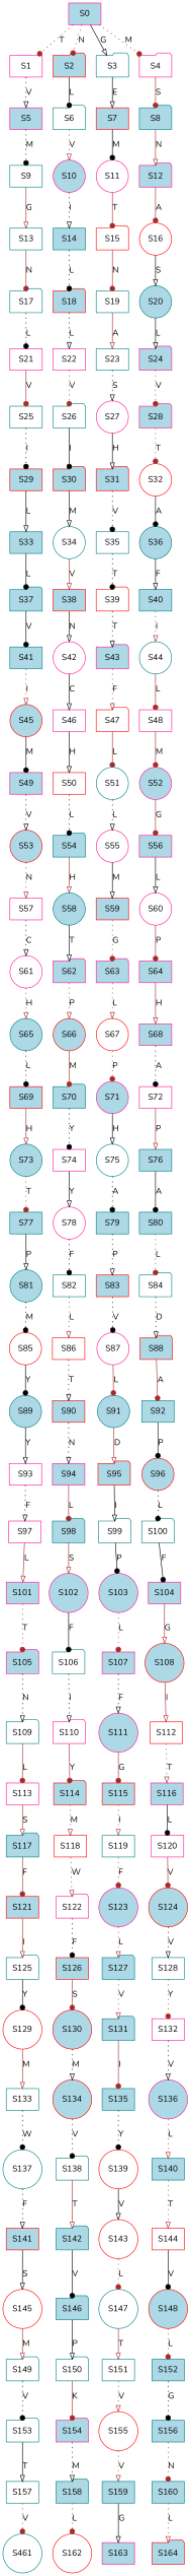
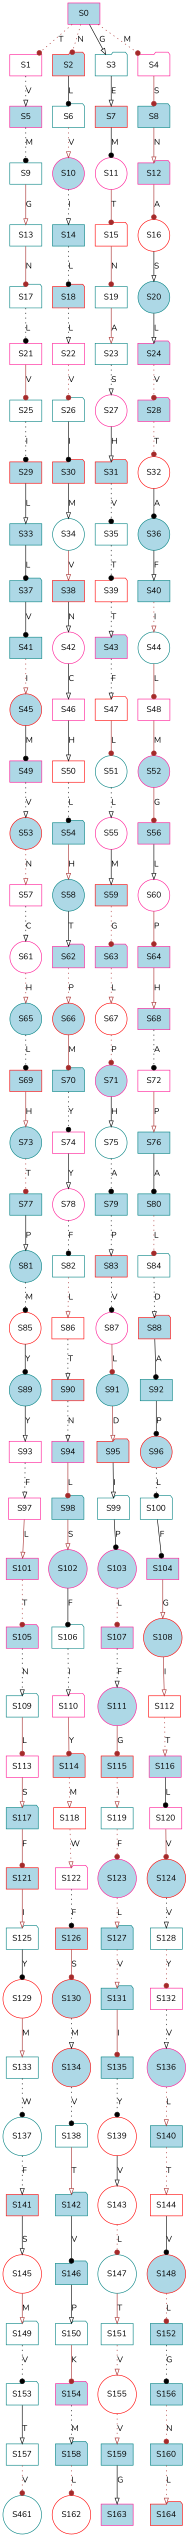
  strict digraph {
    fontname=Nunito
    node [color=teal fillcolor=lightblue fontname=Nunito shape=box style=filled]
    edge [arrowhead=onormal color=black fontname=Nunito style=solid]
    S0 [color=deeppink]
    S1 [color=deeppink fillcolor=white]
    S2 [color=red shape=folder]
    S3 [fillcolor=white shape=folder]
    S4 [color=deeppink fillcolor=white shape=folder]
    S5 [color=deeppink]
    S6 [fillcolor=white shape=folder]
    S7 [color=red]
    S8 [shape=folder]
    S9 [fillcolor=white]
    S10 [color=deeppink shape=circle]
    S11 [color=deeppink fillcolor=white shape=circle]
    S12 [color=deeppink shape=folder]
    S13 [fillcolor=white]
    S14
    S15 [color=red fillcolor=white shape=folder]
    S16 [color=red fillcolor=white shape=circle]
    S17 [fillcolor=white shape=folder]
    S18 [color=red shape=folder]
    S19 [fillcolor=white]
    S20 [shape=circle]
    S21 [color=deeppink fillcolor=white]
    S22 [color=deeppink fillcolor=white]
    S23 [fillcolor=white]
    S24 [color=deeppink shape=folder]
    S25 [fillcolor=white]
    S26 [fillcolor=white shape=folder]
    S27 [color=deeppink fillcolor=white shape=circle]
    S28 [color=deeppink shape=folder]
    S29 [color=red]
    S30 [color=red shape=folder]
    S31 [color=red shape=folder]
    S32 [color=red fillcolor=white shape=circle]
    S33
    S34 [fillcolor=white shape=circle]
    S35 [fillcolor=white]
    S36 [shape=circle]
    S37 [shape=folder]
    S38 [color=red]
    S39 [color=red fillcolor=white shape=folder]
    S40
    S41
    S42 [color=deeppink fillcolor=white shape=circle]
    S43 [color=deeppink shape=folder]
    S44 [fillcolor=white shape=circle]
    S45 [color=red shape=circle]
    S46 [color=deeppink fillcolor=white]
    S47 [color=red fillcolor=white shape=folder]
    S48 [color=deeppink fillcolor=white]
    S49 [color=deeppink]
    S50 [color=red fillcolor=white]
    S51 [fillcolor=white shape=circle]
    S52 [color=deeppink shape=circle]
    S53 [color=red shape=circle]
    S54 [shape=folder]
    S55 [color=deeppink fillcolor=white shape=circle]
    S56 [color=deeppink]
    S57 [color=deeppink fillcolor=white]
    S58 [shape=circle]
    S59 [color=red]
    S60 [color=deeppink fillcolor=white shape=circle]
    S61 [color=deeppink fillcolor=white shape=circle]
    S62 [color=deeppink shape=folder]
    S63 [color=deeppink shape=folder]
    S64 [color=deeppink]
    S65 [shape=circle]
    S66 [color=red shape=circle]
    S67 [color=red fillcolor=white shape=circle]
    S68 [color=deeppink]
    S69 [color=red]
    S70 [shape=folder]
    S71 [color=deeppink shape=circle]
    S72 [color=deeppink fillcolor=white]
    S73 [shape=circle]
    S74 [color=deeppink fillcolor=white]
    S75 [fillcolor=white shape=circle]
    S76
    S77
    S78 [color=deeppink fillcolor=white shape=circle]
    S79
    S80
    S81 [shape=circle]
    S82 [fillcolor=white]
    S83 [color=red]
    S84 [fillcolor=white shape=folder]
    S85 [color=red fillcolor=white shape=circle]
    S86 [color=red fillcolor=white]
    S87 [color=deeppink fillcolor=white shape=circle]
    S88 [color=red shape=folder]
    S89 [shape=circle]
    S90 [color=red]
    S91 [shape=circle]
    S92
    S93 [color=deeppink fillcolor=white]
    S94 [color=deeppink]
    S95 [color=red shape=folder]
    S96 [color=red shape=circle]
    S97 [color=deeppink fillcolor=white]
    S98 [shape=folder]
    S99 [fillcolor=white shape=folder]
    S100 [fillcolor=white shape=folder]
    S101 [color=deeppink]
    S102 [color=deeppink shape=circle]
    S103 [color=deeppink shape=circle]
    S104 [color=deeppink]
    S105 [color=deeppink shape=folder]
    S106 [fillcolor=white shape=folder]
    S107 [color=deeppink]
    S108 [color=red shape=circle]
    S109 [fillcolor=white shape=folder]
    S110 [color=deeppink fillcolor=white shape=folder]
    S111 [color=deeppink shape=circle]
    S112 [color=red fillcolor=white]
    S113 [color=deeppink fillcolor=white]
    S114 [color=red shape=folder]
    S115 [color=red]
    S116 [color=deeppink]
    S117 [shape=folder]
    S118 [color=red fillcolor=white]
    S119 [fillcolor=white]
    S120 [color=deeppink fillcolor=white]
    S121 [color=red]
    S122 [color=deeppink fillcolor=white shape=folder]
    S123 [color=deeppink shape=circle]
    S124 [color=red shape=circle]
    S125 [fillcolor=white shape=folder]
    S126 [color=red]
    S127 [shape=folder]
    S128 [fillcolor=white]
    S129 [color=red fillcolor=white shape=circle]
    S130 [color=red shape=circle]
    S131 [shape=folder]
    S132 [color=deeppink fillcolor=white]
    S133 [fillcolor=white]
    S134 [color=red shape=circle]
    S135
    S136 [color=deeppink shape=circle]
    S137 [fillcolor=white shape=circle]
    S138 [fillcolor=white shape=folder]
    S139 [color=red fillcolor=white shape=circle]
    S140
    S141 [color=red]
    S142 [shape=folder]
    S143 [color=red fillcolor=white shape=circle]
    S144 [color=red fillcolor=white]
    S145 [color=red fillcolor=white shape=circle]
    S146 [shape=folder]
    S147 [fillcolor=white shape=circle]
    S148 [color=red shape=circle]
    S149 [fillcolor=white shape=folder]
    S150 [fillcolor=white shape=folder]
    S151 [fillcolor=white]
    S152
    S153 [fillcolor=white shape=folder]
    S154 [color=deeppink shape=folder]
    S155 [color=red fillcolor=white shape=circle]
    S156
    S157 [fillcolor=white]
    S158 [shape=folder]
    S159
    S160
    n162 [fillcolor=white label=S461 shape=circle]
    S162 [color=red fillcolor=white shape=circle]
    S163 [color=deeppink]
    S164 [color=red shape=folder]
    S0 -> S1 [arrowhead=dot color=brown label=T style=dotted]
    S0 -> S2 [arrowhead=dot color=brown label=N style=dotted]
    S0 -> S3 [label=G]
    S0 -> S4 [arrowhead=dot color=brown label=M style=dotted]
    S1 -> S5 [label=V style=dotted]
    S2 -> S6 [arrowhead=dot label=L]
    S3 -> S7 [label=E]
    S4 -> S8 [arrowhead=dot color=brown label=S]
    S5 -> S9 [arrowhead=dot label=M style=dotted]
    S6 -> S10 [color=brown label=V style=dotted]
    S7 -> S11 [arrowhead=dot label=M]
    S8 -> S12 [color=brown label=N]
    S9 -> S13 [color=brown label=G]
    S10 -> S14 [label=I style=dotted]
    S11 -> S15 [arrowhead=dot color=brown label=T]
    S12 -> S16 [arrowhead=dot color=brown label=A]
    S13 -> S17 [arrowhead=dot color=brown label=N]
    S14 -> S18 [arrowhead=dot label=L style=dotted]
    S15 -> S19 [arrowhead=dot color=brown label=N]
    S16 -> S20 [label=S]
    S17 -> S21 [arrowhead=dot label=L style=dotted]
    S18 -> S22 [label=L style=dotted]
    S19 -> S23 [color=brown label=A]
    S20 -> S24 [label=L]
    S21 -> S25 [arrowhead=dot color=brown label=V]
    S22 -> S26 [arrowhead=dot color=brown label=V style=dotted]
    S23 -> S27 [label=S style=dotted]
    S24 -> S28 [arrowhead=dot color=brown label=V style=dotted]
    S25 -> S29 [arrowhead=dot label=I style=dotted]
    S26 -> S30 [arrowhead=dot label=I]
    S27 -> S31 [label=H]
    S28 -> S32 [arrowhead=dot color=brown label=T style=dotted]
    S29 -> S33 [label=L]
    S30 -> S34 [label=M]
    S31 -> S35 [arrowhead=dot label=V style=dotted]
    S32 -> S36 [arrowhead=dot label=A]
    S33 -> S37 [arrowhead=dot label=L]
    S34 -> S38 [color=brown label=V]
    S35 -> S39 [arrowhead=dot label=T style=dotted]
    S36 -> S40 [label=F]
    S37 -> S41 [arrowhead=dot label=V]
    S38 -> S42 [label=N]
    S39 -> S43 [label=T style=dotted]
    S40 -> S44 [color=brown label=I style=dotted]
    S41 -> S45 [color=brown label=I style=dotted]
    S42 -> S46 [label=C]
-   S43 -> S47 [color=brown label=F style=dotted]
+   S43 -> S47 [label=F style=dotted]
    S44 -> S48 [arrowhead=dot color=brown label=L]
    S45 -> S49 [arrowhead=dot label=M]
    S46 -> S50 [label=H]
    S47 -> S51 [arrowhead=dot color=brown label=L]
    S48 -> S52 [arrowhead=dot color=brown label=M]
    S49 -> S53 [label=V style=dotted]
    S50 -> S54 [arrowhead=dot label=L style=dotted]
    S51 -> S55 [label=L style=dotted]
    S52 -> S56 [arrowhead=dot color=brown label=G]
    S53 -> S57 [color=brown label=N style=dotted]
    S54 -> S58 [color=brown label=H]
    S55 -> S59 [label=M]
    S56 -> S60 [label=L]
    S57 -> S61 [label=C style=dotted]
    S58 -> S62 [label=T]
    S59 -> S63 [arrowhead=dot color=brown label=G style=dotted]
    S60 -> S64 [arrowhead=dot color=brown label=P]
    S61 -> S65 [color=brown label=H style=dotted]
    S62 -> S66 [color=brown label=P style=dotted]
    S63 -> S67 [color=brown label=L style=dotted]
    S64 -> S68 [color=brown label=H]
    S65 -> S69 [arrowhead=dot label=L style=dotted]
    S66 -> S70 [arrowhead=dot color=brown label=M]
    S67 -> S71 [arrowhead=dot color=brown label=P style=dotted]
    S68 -> S72 [arrowhead=dot label=A style=dotted]
    S69 -> S73 [color=brown label=H]
    S70 -> S74 [arrowhead=dot label=Y style=dotted]
    S71 -> S75 [label=H]
    S72 -> S76 [color=brown label=P]
    S73 -> S77 [arrowhead=dot color=brown label=T style=dotted]
    S74 -> S78 [label=Y]
    S75 -> S79 [arrowhead=dot label=A style=dotted]
    S76 -> S80 [arrowhead=dot label=A]
    S77 -> S81 [label=P]
    S78 -> S82 [arrowhead=dot label=F style=dotted]
    S79 -> S83 [label=P style=dotted]
    S80 -> S84 [arrowhead=dot color=brown label=L style=dotted]
    S81 -> S85 [arrowhead=dot label=M style=dotted]
    S82 -> S86 [color=brown label=L style=dotted]
    S83 -> S87 [arrowhead=dot label=V style=dotted]
    S84 -> S88 [label=D style=dotted]
    S85 -> S89 [arrowhead=dot label=Y]
    S86 -> S90 [label=T style=dotted]
    S87 -> S91 [arrowhead=dot color=brown label=L]
-   S88 -> S92 [arrowhead=dot color=brown label=A]
+   S88 -> S92 [arrowhead=dot label=A]
    S89 -> S93 [label=Y]
    S90 -> S94 [label=N style=dotted]
    S91 -> S95 [color=brown label=D]
    S92 -> S96 [arrowhead=dot label=P]
    S93 -> S97 [label=F style=dotted]
    S94 -> S98 [arrowhead=dot color=brown label=L]
    S95 -> S99 [label=I]
    S96 -> S100 [arrowhead=dot label=L style=dotted]
    S97 -> S101 [color=brown label=L]
    S98 -> S102 [color=brown label=S]
    S99 -> S103 [arrowhead=dot label=P]
    S100 -> S104 [arrowhead=dot label=F]
    S101 -> S105 [arrowhead=dot color=brown label=T style=dotted]
    S102 -> S106 [arrowhead=dot label=F]
    S103 -> S107 [arrowhead=dot color=brown label=L style=dotted]
    S104 -> S108 [color=brown label=G]
    S105 -> S109 [label=N style=dotted]
    S106 -> S110 [label=I style=dotted]
    S107 -> S111 [label=F style=dotted]
    S108 -> S112 [color=brown label=I]
    S109 -> S113 [arrowhead=dot color=brown label=L]
    S110 -> S114 [arrowhead=dot color=brown label=Y]
    S111 -> S115 [arrowhead=dot color=brown label=G]
    S112 -> S116 [color=brown label=T style=dotted]
    S113 -> S117 [color=brown label=S]
    S114 -> S118 [color=brown label=M style=dotted]
    S115 -> S119 [color=brown label=I style=dotted]
    S116 -> S120 [arrowhead=dot label=L]
    S117 -> S121 [arrowhead=dot color=brown label=F]
    S118 -> S122 [color=brown label=W style=dotted]
    S119 -> S123 [arrowhead=dot color=brown label=F style=dotted]
    S120 -> S124 [arrowhead=dot color=brown label=V]
    S121 -> S125 [color=brown label=I]
    S122 -> S126 [arrowhead=dot label=F style=dotted]
    S123 -> S127 [color=brown label=L style=dotted]
    S124 -> S128 [label=V style=dotted]
    S125 -> S129 [arrowhead=dot label=Y]
    S126 -> S130 [arrowhead=dot color=brown label=S]
    S127 -> S131 [color=brown label=V style=dotted]
    S128 -> S132 [arrowhead=dot color=brown label=Y style=dotted]
    S129 -> S133 [color=brown label=M]
    S130 -> S134 [label=M style=dotted]
    S131 -> S135 [arrowhead=dot color=brown label=I]
    S132 -> S136 [label=V style=dotted]
    S133 -> S137 [arrowhead=dot label=W style=dotted]
    S134 -> S138 [arrowhead=dot label=V style=dotted]
    S135 -> S139 [arrowhead=dot label=Y style=dotted]
    S136 -> S140 [color=brown label=L style=dotted]
    S137 -> S141 [label=F style=dotted]
    S138 -> S142 [color=brown label=T]
    S139 -> S143 [label=V]
    S140 -> S144 [color=brown label=T style=dotted]
    S141 -> S145 [label=S]
    S142 -> S146 [arrowhead=dot label=V]
    S143 -> S147 [arrowhead=dot color=brown label=L style=dotted]
    S144 -> S148 [arrowhead=dot label=V]
    S145 -> S149 [color=brown label=M]
    S146 -> S150 [label=P]
    S147 -> S151 [color=brown label=T]
    S148 -> S152 [arrowhead=dot color=brown label=L style=dotted]
    S149 -> S153 [arrowhead=dot label=V style=dotted]
    S150 -> S154 [arrowhead=dot color=brown label=K]
    S151 -> S155 [color=brown label=V style=dotted]
    S152 -> S156 [arrowhead=dot label=G style=dotted]
    S153 -> S157 [label=T]
    S154 -> S158 [label=M style=dotted]
    S155 -> S159 [color=brown label=V style=dotted]
    S156 -> S160 [arrowhead=dot color=brown label=N style=dotted]
    S157 -> n162 [arrowhead=dot color=brown label=V style=dotted]
    S158 -> S162 [arrowhead=dot color=brown label=L style=dotted]
    S159 -> S163 [label=G]
    S160 -> S164 [color=brown label=L style=dotted]
  }
